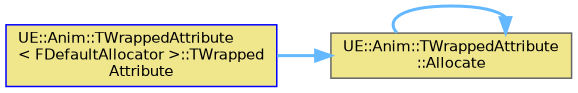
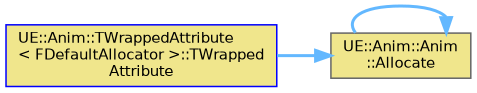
  digraph {
    rankdir=RL
    node [fillcolor=khaki fontname=Helvetica fontsize=10 shape=box style=filled]
    edge [color=steelblue1 dir=back fontname=Helvetica fontsize=10 labelfontname=Helvetica labelfontsize=10 style=bold]
-   n1 [color=gray40 fontcolor=black height=0.2 label="UE::Anim::TWrappedAttribute\l::Allocate" width=0.4]
+   n1 [color=gray40 fontcolor=black height=0.2 label="UE::Anim::Anim\l::Allocate" width=0.4]
    n2 [color=blue height=0.2 label="UE::Anim::TWrappedAttribute\l\< FDefaultAllocator \>::TWrapped\lAttribute" width=0.4]
    n1 -> n1
    n1 -> n2
  }
